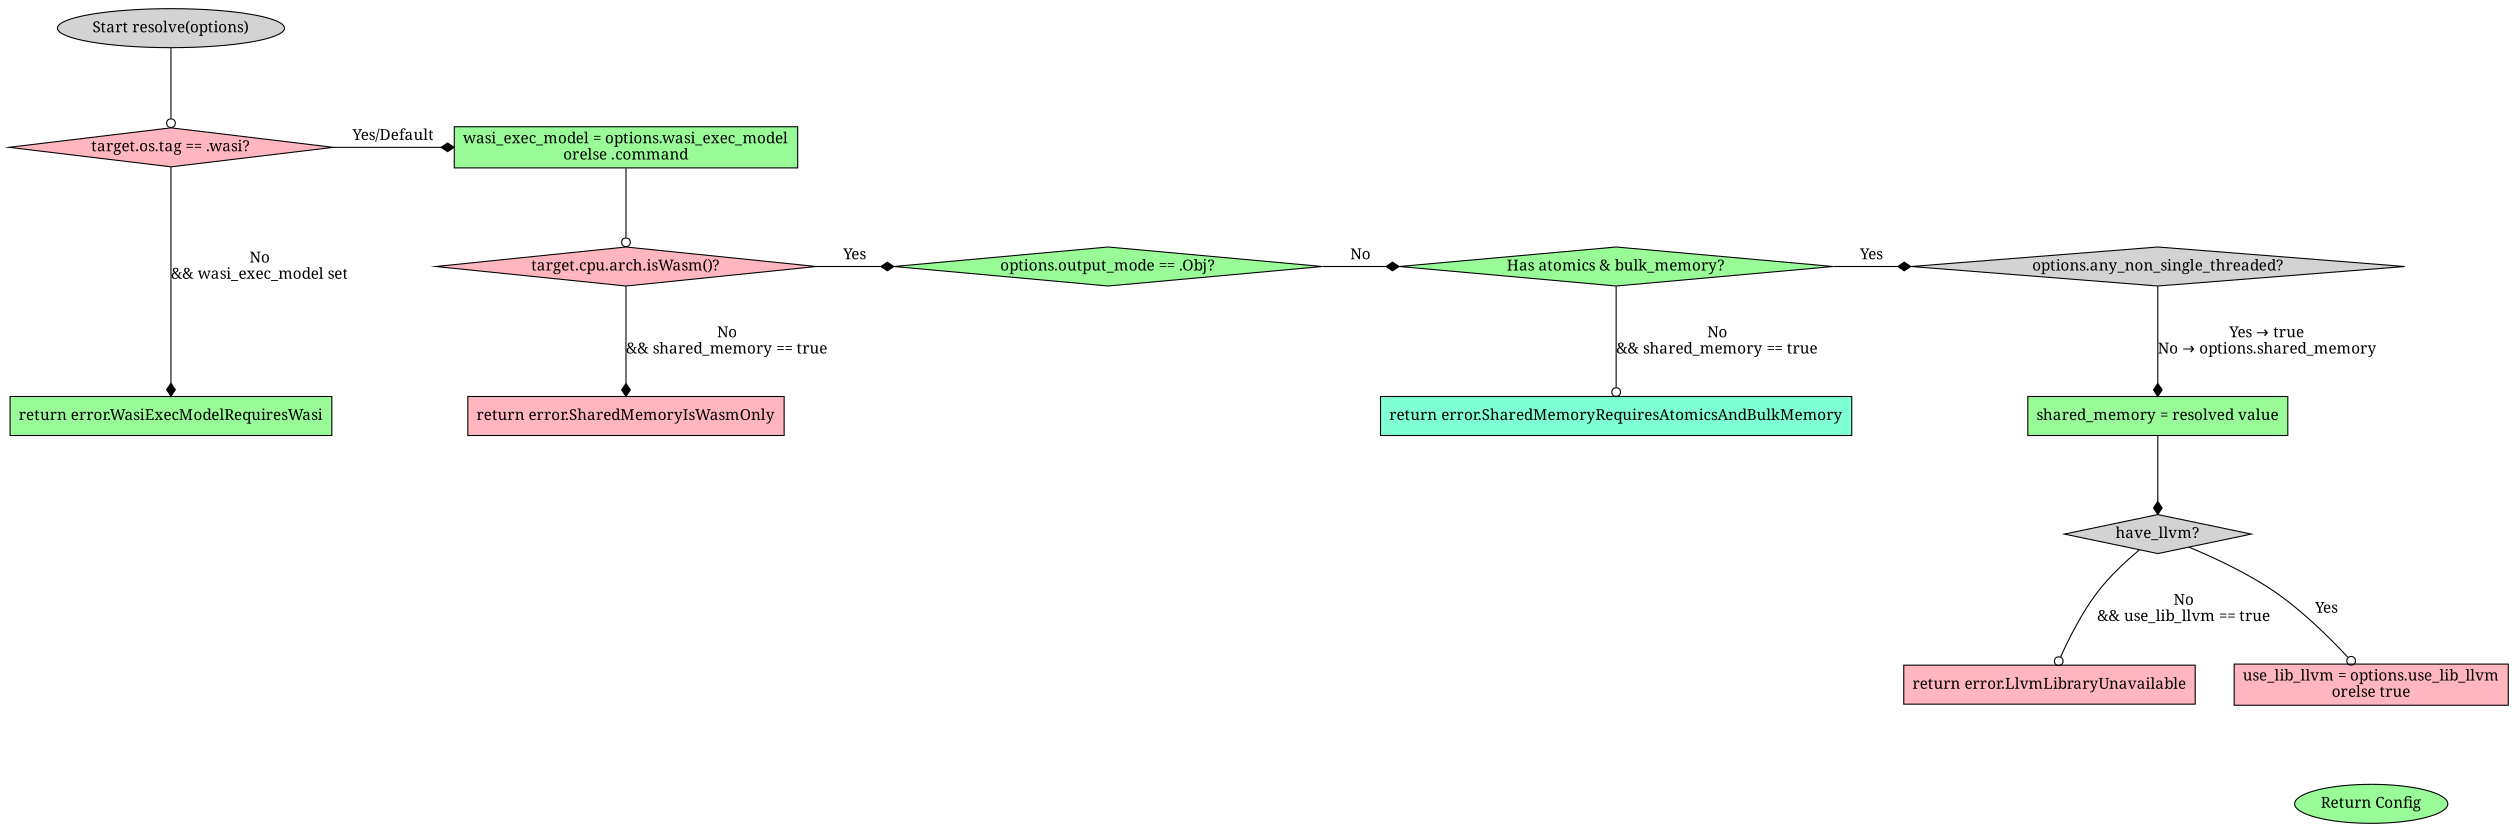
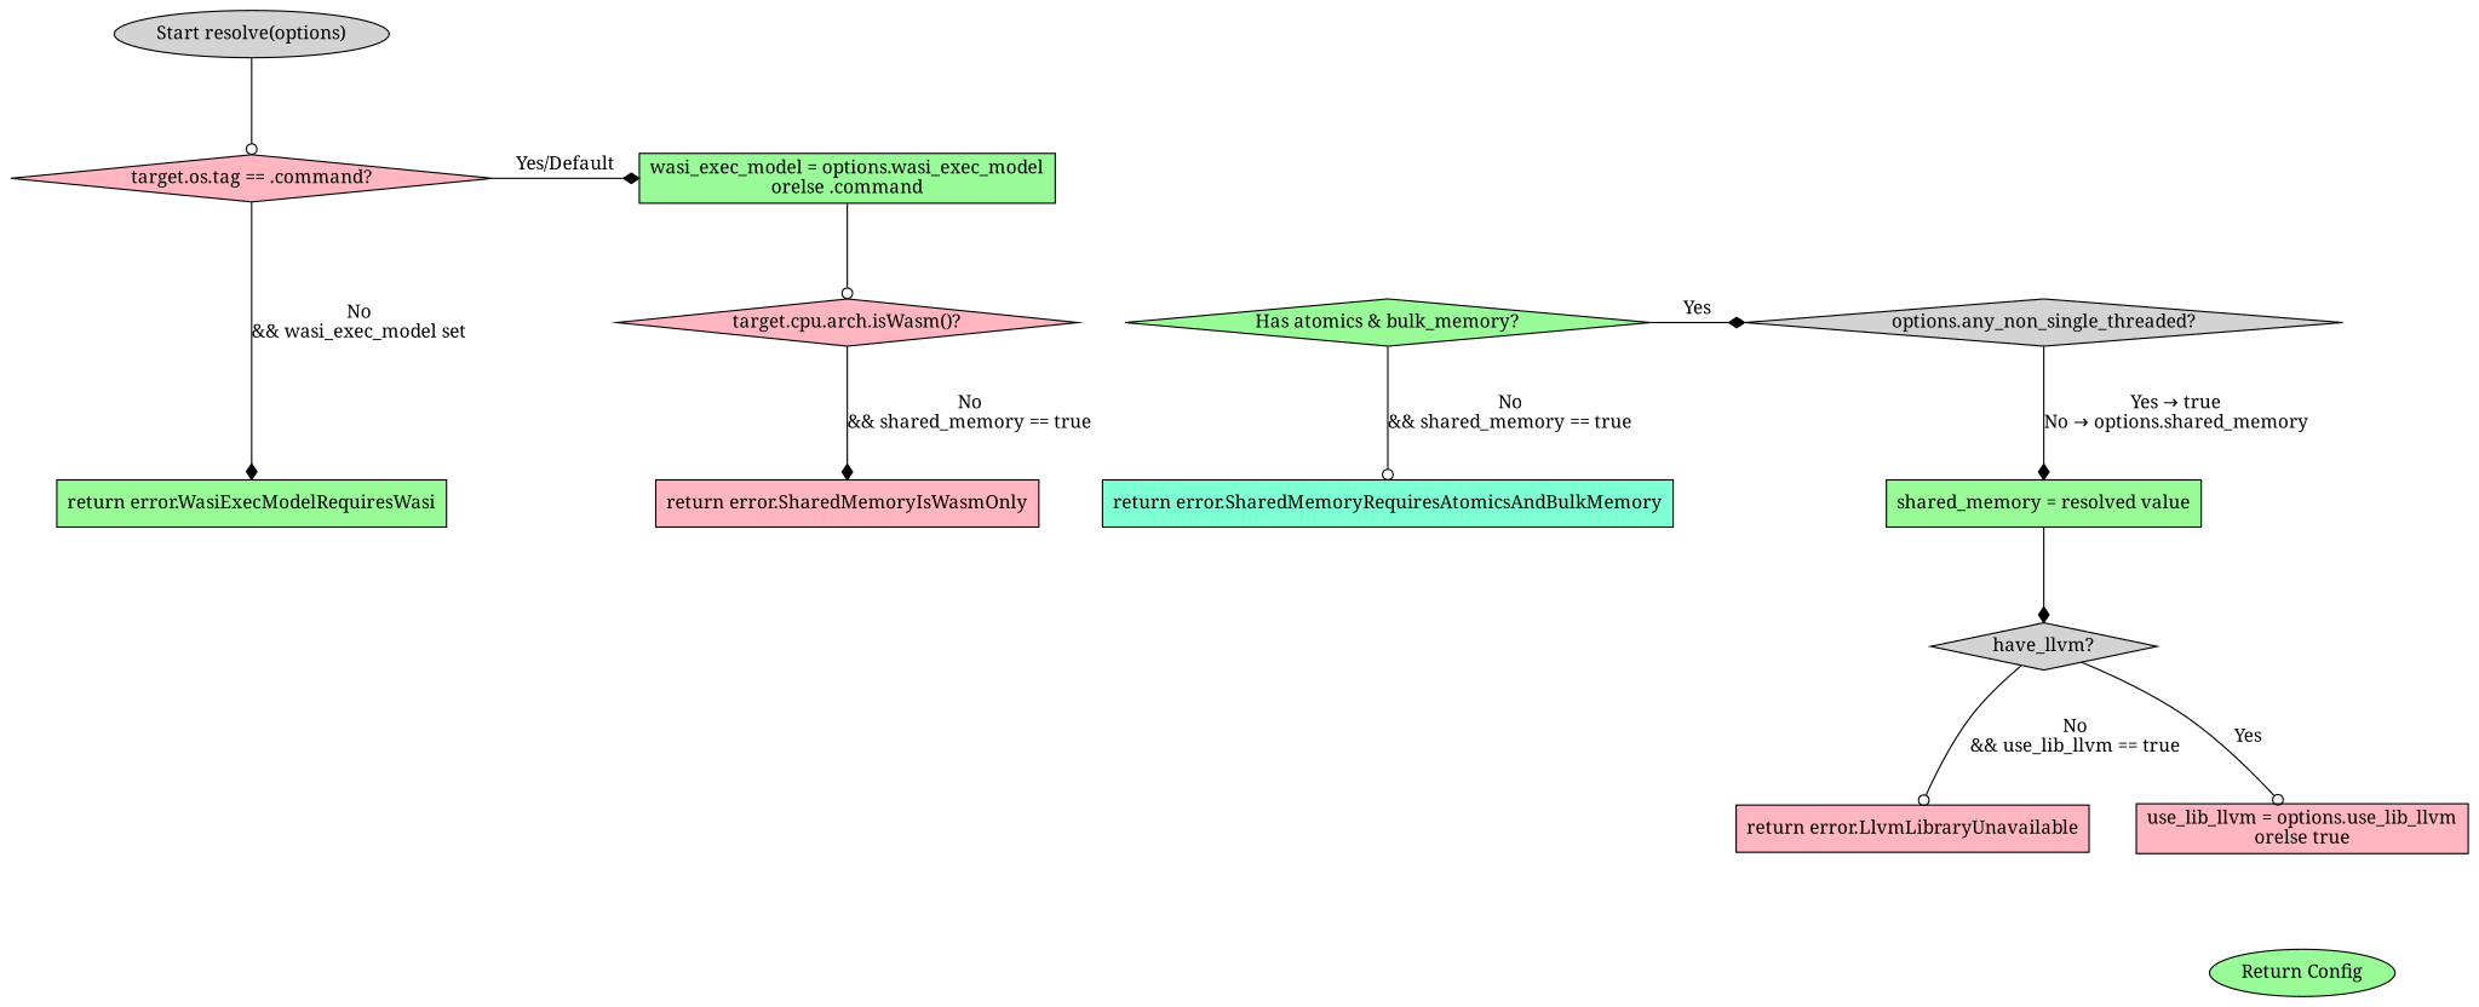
  digraph {
    fontname="Noto Serif"
    nodesep=0.5
    ranksep=1
    node [fillcolor=palegreen fontname="Noto Serif" shape=diamond style=filled]
    edge [arrowhead=diamond fontname="Noto Serif"]
-   n1 [fillcolor=lightpink label="target.os.tag == .wasi?"]
+   n1 [fillcolor=lightpink label="target.os.tag == .command?"]
    n2 [label="wasi_exec_model = options.wasi_exec_model\norelse .command" shape=rectangle]
    n3 [fillcolor=lightpink label="target.cpu.arch.isWasm()?"]
-   n4 [label="options.output_mode == .Obj?"]
    n5 [label="Has atomics & bulk_memory?"]
    n6 [fillcolor=lightgrey label="options.any_non_single_threaded?"]
    n7 [label="return error.WasiExecModelRequiresWasi" shape=box]
    n8 [fillcolor=lightpink label="return error.SharedMemoryIsWasmOnly" shape=box]
    n9 [fillcolor=aquamarine label="return error.SharedMemoryRequiresAtomicsAndBulkMemory" shape=box]
    n10 [label="shared_memory = resolved value" shape=rectangle]
    n11 [fillcolor=lightgrey label="Start resolve(options)" shape=ellipse]
    n12 [label="Return Config" shape=ellipse]
    n13 [fillcolor=lightgrey label="have_llvm?"]
    n14 [fillcolor=lightpink label="return error.LlvmLibraryUnavailable" shape=box]
    n15 [fillcolor=lightpink label="use_lib_llvm = options.use_lib_llvm\norelse true" shape=rectangle]
    subgraph sub_1 {
      rank=same
      n1
      n2
    }
    subgraph sub_2 {
      rank=same
      n3
-     n4
      n5
      n6
    }
    subgraph sub_3 {
      rank=same
      n7
      n8
    }
    n1 -> n2 [label="Yes/Default"]
    n1 -> n7 [label="No\n&& wasi_exec_model set"]
    n2 -> n3 [arrowhead=odot]
-   n3 -> n4 [label=Yes]
    n3 -> n8 [label="No\n&& shared_memory == true"]
-   n4 -> n5 [label=No]
    n5 -> n6 [label=Yes]
    n5 -> n9 [arrowhead=odot label="No\n&& shared_memory == true"]
    n6 -> n10 [label="Yes → true\nNo → options.shared_memory"]
    n10 -> n13
    n11 -> n1 [arrowhead=odot]
    n13 -> n14 [arrowhead=odot label="No\n&& use_lib_llvm == true"]
    n13 -> n15 [arrowhead=odot label=Yes]
    n15 -> n12 [style=invis arrowhead=""]
  }
